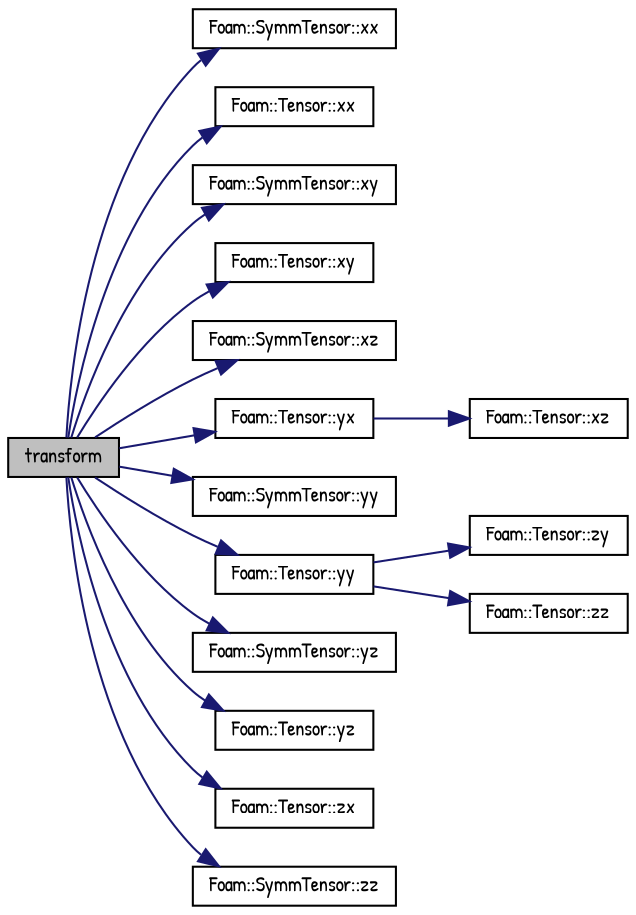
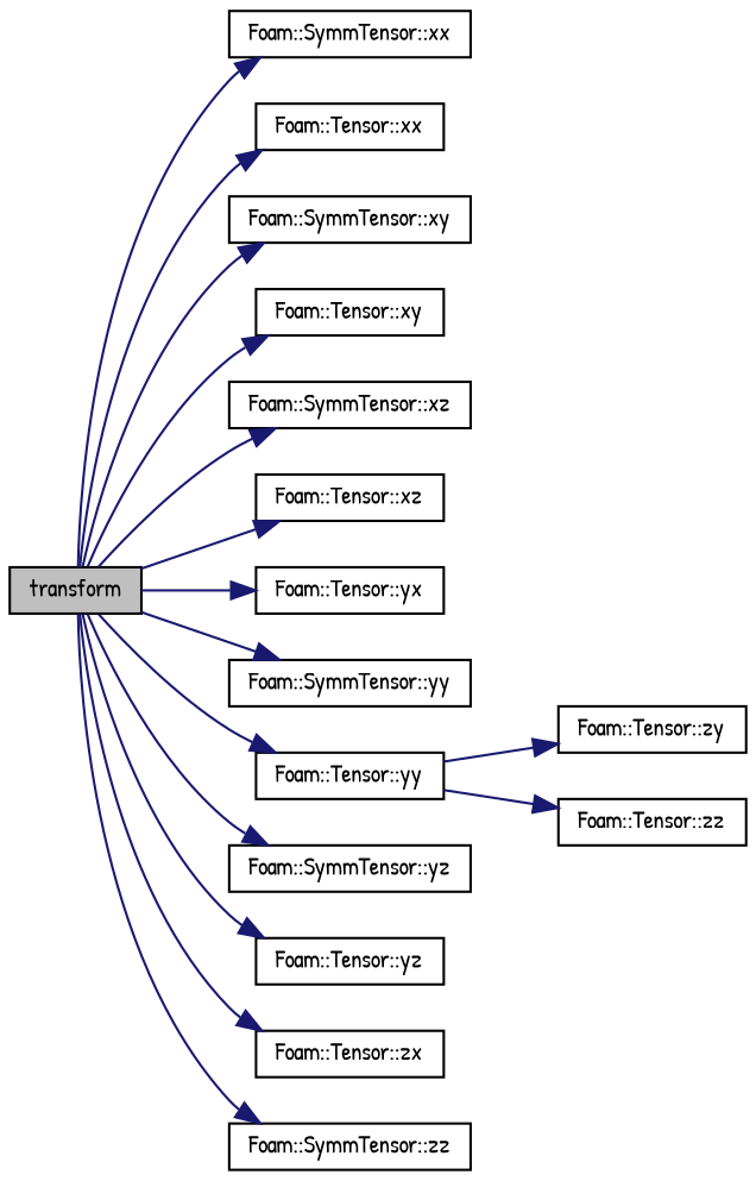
  digraph {
    fontname="Patrick Hand"
    rankdir=LR
    node [color=black fontname="Patrick Hand" fontsize=10 shape=record]
    edge [color=midnightblue fontname="Patrick Hand" fontsize=10 labelfontname=FreeSans labelfontsize=10 style=solid]
    n1 [fillcolor=grey75 fontcolor=black height=0.2 label=transform style=filled width=0.4]
    n2 [height=0.2 label="Foam::SymmTensor::xx" width=0.4]
    n3 [height=0.2 label="Foam::Tensor::xx" width=0.4]
    n4 [height=0.2 label="Foam::SymmTensor::xy" width=0.4]
    n5 [height=0.2 label="Foam::Tensor::xy" width=0.4]
    n6 [height=0.2 label="Foam::SymmTensor::xz" width=0.4]
    n7 [height=0.2 label="Foam::Tensor::xz" width=0.4]
    n8 [height=0.2 label="Foam::Tensor::yx" width=0.4]
    n9 [height=0.2 label="Foam::SymmTensor::yy" width=0.4]
    n10 [height=0.2 label="Foam::Tensor::yy" width=0.4]
    n11 [height=0.2 label="Foam::SymmTensor::yz" width=0.4]
    n12 [height=0.2 label="Foam::Tensor::yz" width=0.4]
    n13 [height=0.2 label="Foam::Tensor::zx" width=0.4]
    n14 [height=0.2 label="Foam::SymmTensor::zz" width=0.4]
    n15 [height=0.2 label="Foam::Tensor::zy" width=0.4]
    n16 [height=0.2 label="Foam::Tensor::zz" width=0.4]
    n1 -> n2
    n1 -> n3
    n1 -> n4
    n1 -> n5
    n1 -> n6
-   n8 -> n7
+   n1 -> n7
    n1 -> n8
    n1 -> n9
    n1 -> n10
    n1 -> n11
    n1 -> n12
    n1 -> n13
    n1 -> n14
    n10 -> n15
    n10 -> n16
  }
